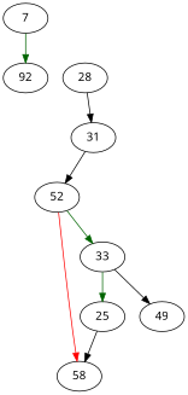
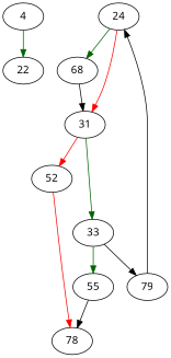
  strict digraph {
    fontname="Noto Sans"
    node [fontname="Noto Sans"]
    edge [fontname="Noto Sans"]
-   4 [entry=true label=7]
-   22 [label=92]
-   28
+   4 [entry=true]
+   22
+   24
+   28 [label=68]
    31
    33
    52
-   49
-   55 [label=25]
-   58
+   49 [label=79]
+   55
+   58 [label=78]
    4 -> 22 [color=darkgreen cond=true]
+   24 -> 28 [color=darkgreen cond=true]
+   24 -> 31 [color=red cond=false]
    28 -> 31
-   52 -> 33 [color=darkgreen cond=true]
-   31 -> 52 [color=black cond=false]
+   31 -> 33 [color=darkgreen cond=true]
+   31 -> 52 [color=red cond=false]
    33 -> 49
    33 -> 55 [color=darkgreen cond=true]
    52 -> 58 [color=red cond=false]
+   49 -> 24
    55 -> 58
  }
